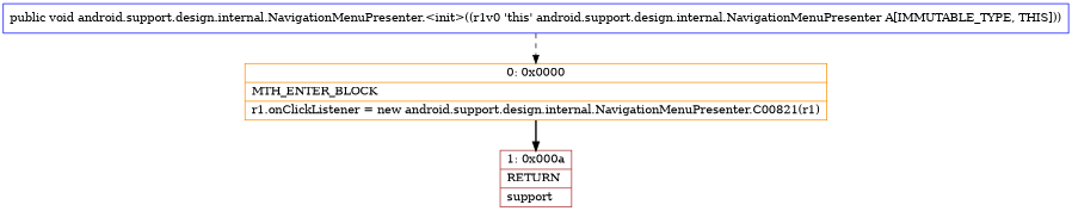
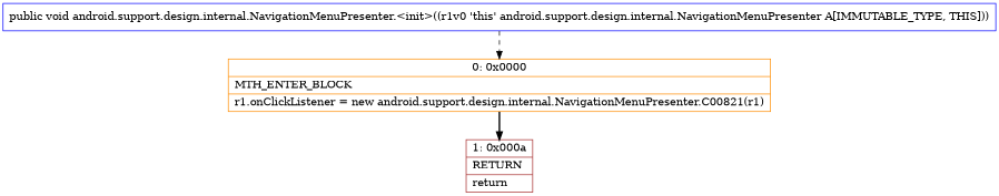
  digraph {
    node [shape=record]
    edge [color=black]
    n1 [label="{0\:\ 0x0000|MTH_ENTER_BLOCK\l|r1.onClickListener = new android.support.design.internal.NavigationMenuPresenter.C00821(r1)\l}" color=darkorange]
-   n2 [label="{1\:\ 0x000a|RETURN\l|support\l}" color=brown]
+   n2 [label="{1\:\ 0x000a|RETURN\l|return\l}" color=brown]
    n3 [label="{public void android.support.design.internal.NavigationMenuPresenter.\<init\>((r1v0 'this' android.support.design.internal.NavigationMenuPresenter A[IMMUTABLE_TYPE, THIS])) }" color=blue]
    n1 -> n2 [style=bold]
    n3 -> n1 [style=dashed]
  }
